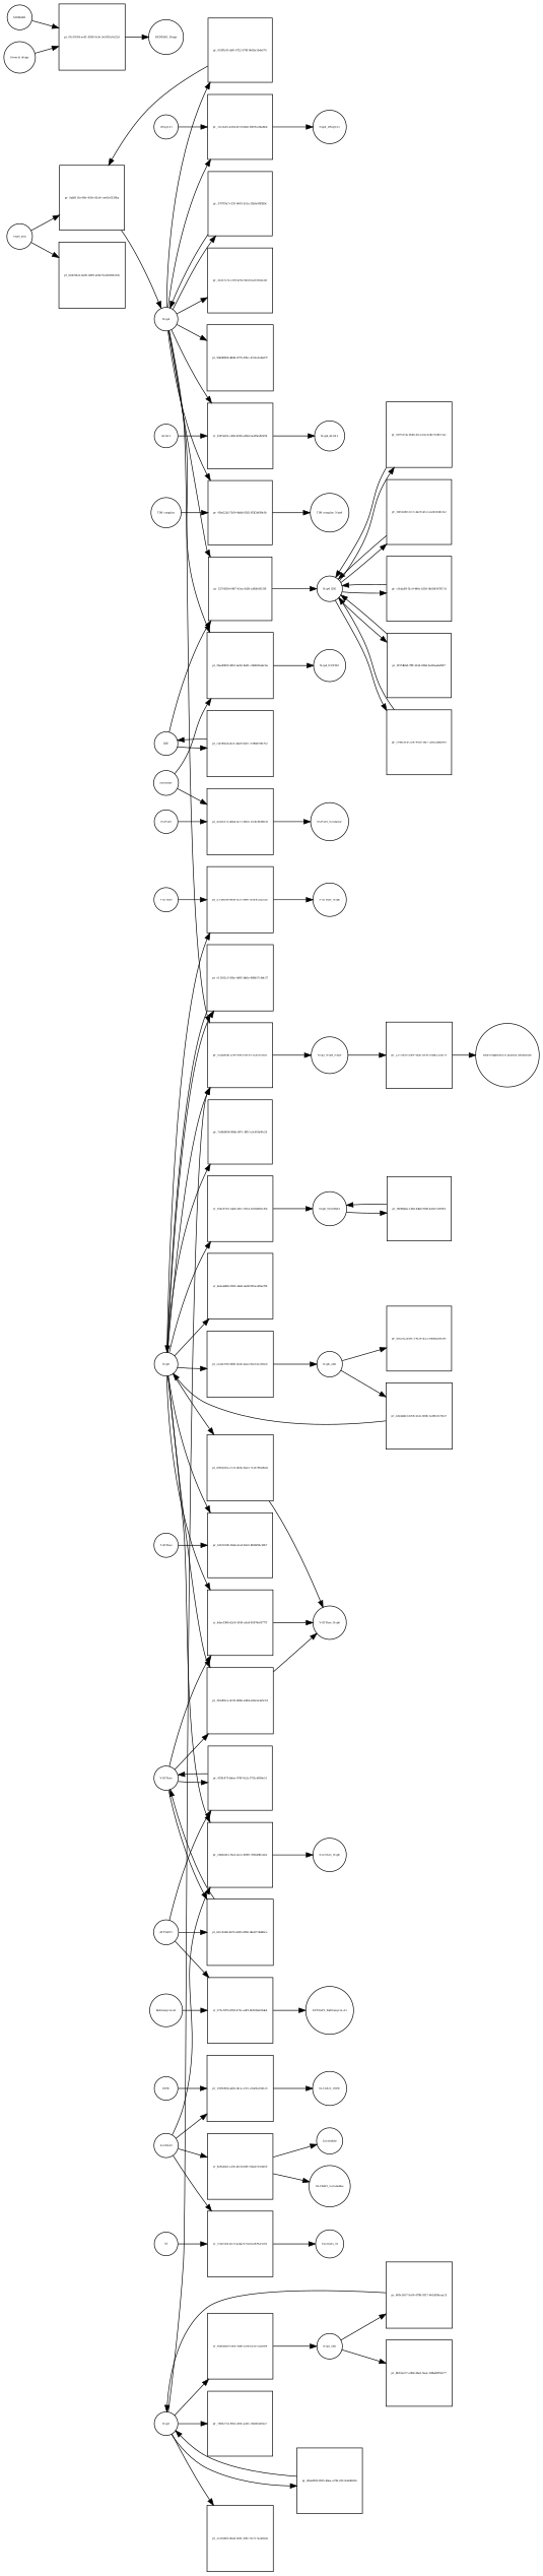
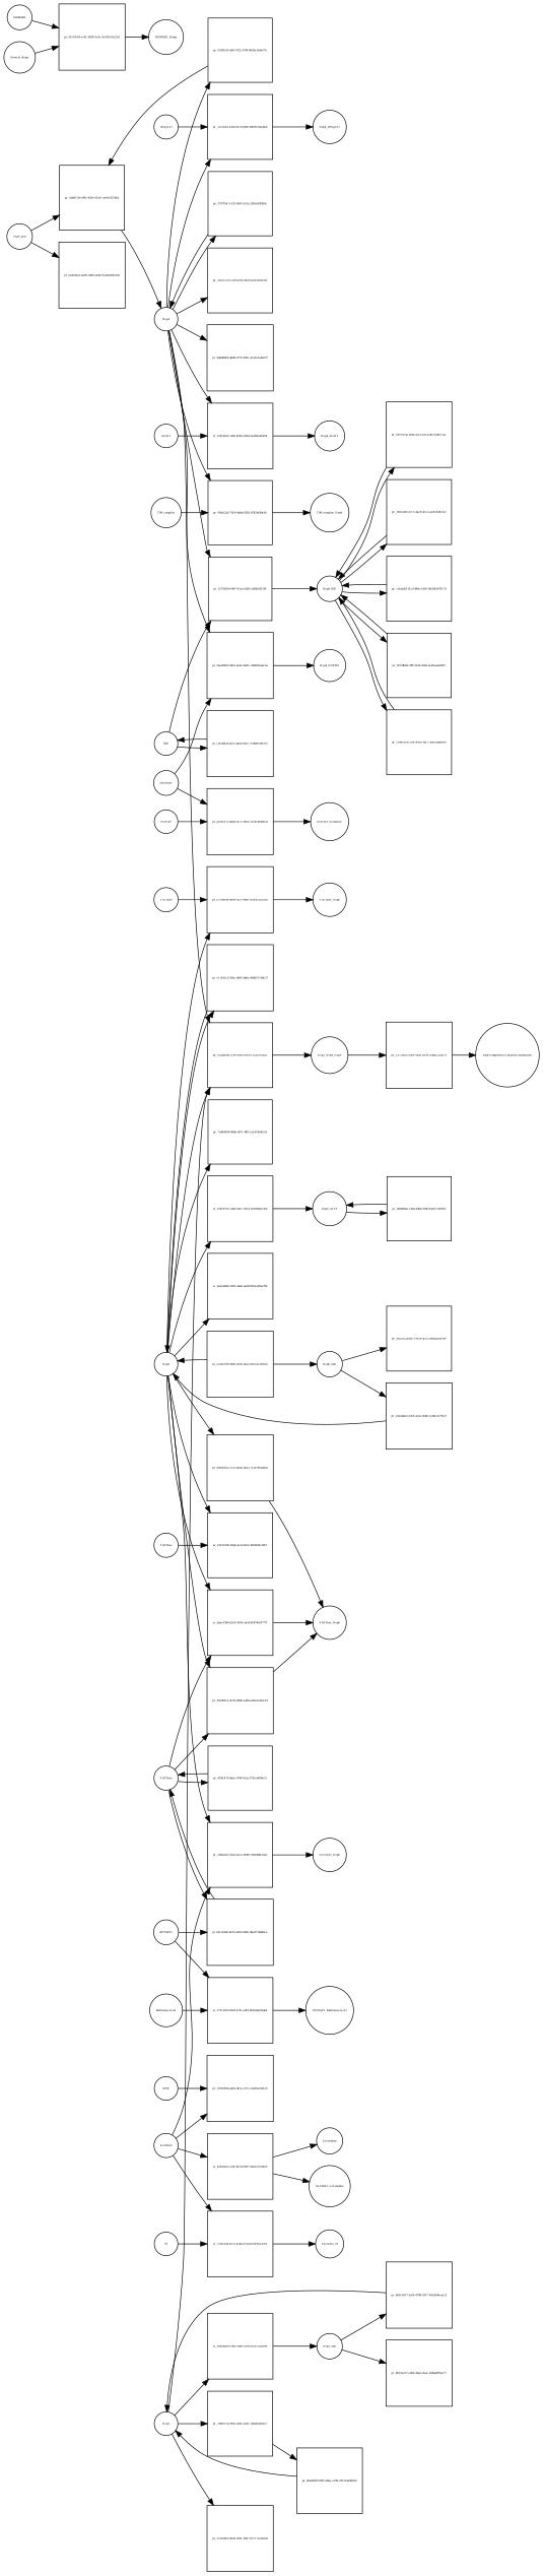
  strict digraph {
    rankdir=LR
    node [bipartite=1 cls=process fontsize=4 shape=square]
    edge [interaction_type=consumption]
    n1 [bipartite=0 cls="nucleic acid feature" label=Nsp4_anti shape=circle]
    n2 [label="pr_0ab811fa-4f9c-459e-81a4-cee0fc0536ba"]
    n3 [label="pr_b440142e-ba86-4d69-ab82-9a33b684310e"]
    n4 [bipartite=0 cls=macromolecule label=Nsp4 shape=circle]
    n5 [label="pr_3707f9a7-cf35-4603-b11a-2fb3e9f8289c"]
    n6 [label="pr_3e337e74-c359-4c9e-9a60-fa316f3d23ef"]
    n7 [label="pr_94b98666-48d9-4776-b7bc-47e2e2a9e67f"]
    n8 [label="pr_32709354-f497-43ca-9d3f-cd85feff15f6"]
    n9 [label="pr_5ba26800-2816-4e62-8e81-c6bb91babc6a"]
    n10 [label="pr_11c2f2f2-b304-4678-8bdf-6009523ba8bb"]
    n11 [label="pr_1087afc8-c483-4093-a894-5a405e2b5f14"]
    n12 [label="pr_091ffc9f-cbf0-4722-974f-9b82e1b4e574"]
    n13 [label="pr_0fbe22b2-7b54-4ddd-8282-ff3f2d669cfb"]
    n14 [label="pr_635bb60b-2c4e-4843-99c6-f782fcc60af1"]
    n15 [bipartite=0 cls=complex label=Nsp4_IDE shape=circle]
    n16 [bipartite=0 cls=complex label=Nsp4_NUP210 shape=circle]
    n17 [bipartite=0 cls=complex label=Nsp4_DNAJC11 shape=circle]
    n18 [bipartite=0 cls=complex label=Nsp4_ALG11 shape=circle]
    n19 [bipartite=0 cls=complex label="TIM complex_Nsp4" shape=circle]
    n20 [bipartite=0 cls=complex label=Nsp3_Nsp4_Nsp6 shape=circle]
    n21 [label="pr_3f37db6d-7fff-4124-93b6-6a06eadaf907"]
    n22 [label="pr_ce4850cb-319c-4436-9af7-28f62fb8a699"]
    n23 [label="pr_8197d73a-0646-45ce-b2cd-dfc013f675ac"]
    n24 [label="pr_3bf1ed40-3cc5-4ae9-afc2-ae2dc44fe322"]
    n25 [label="pr_c6cdafff-31c9-448c-b550-9b034547617d"]
    n26 [bipartite=0 cls=macromolecule label=IDE shape=circle]
    n27 [label="pr_cdc00d1d-dccf-4be9-8e87-3798d0786702"]
    n28 [bipartite=0 cls=macromolecule label=NUP210 shape=circle]
    n29 [label="pr_d2216571-b8b4-4c71-8056-15c8c8666033"]
    n30 [bipartite=0 cls=complex label=NUP210_Selinexor shape=circle]
    n31 [bipartite=0 cls=macromolecule label=DNAJC11 shape=circle]
    n32 [bipartite=0 cls=macromolecule label=ALG11 shape=circle]
    n33 [bipartite=0 cls="nucleic acid feature" label=Nsp6_anti shape=circle]
    n34 [label="pr_ededabb3-dc68-4ca5-b0b6-3a08ce678237"]
    n35 [label="pr_d852422d-b973-4f24-af32-a0bbd2bef39e"]
    n36 [bipartite=0 cls=macromolecule label=Nsp6 shape=circle]
    n37 [label="pr_e11182c3-03bc-4d65-bb6a-488b17c9dc37"]
    n38 [label="pr_7e8b4496-99bb-497c-8f1f-a5c65fa0fe24"]
    n39 [label="pr_da2edd38-3835-4de9-ab9f-865ec4f4a796"]
    n40 [label="pr_a7cb4349-8908-427f-8460-950c455a5cab"]
    n41 [label="pr_b1610100-38ab-4caf-94c6-862bf54c2fb7"]
    n42 [label="pr_164e9730-1ab8-46e7-931d-1f8fe88457bd"]
    n43 [label="pr_b69cb562-e731-465b-9a23-7126796e0beb"]
    n44 [label="pr_4dee3384-d2c4-4018-a4a4-85874ef4777f"]
    n45 [label="pr_31bd52ce-9c02-40b6-a3dd-a45e2e4e5c61"]
    n46 [label="pr_ee2bc596-0486-455b-ba22-84c14c23032c"]
    n47 [label="pr_e9a8ed13-f6a5-4ece-8889-768b40ff22b2"]
    n48 [bipartite=0 cls=complex label="F-ATPase_Nsp6" shape=circle]
-   n49 [bipartite=0 cls=complex label=Nsp6_SIGMAR1 shape=circle]
+   n49 [bipartite=0 cls=complex label=Nsp6_ATP1 shape=circle]
    n50 [bipartite=0 cls=complex label="V-ATPase_Nsp6" shape=circle]
    n51 [bipartite=0 cls=complex label=SLC6A15_Nsp6 shape=circle]
    n52 [bipartite=0 cls=complex label="F-ATPase" shape=circle]
    n53 [bipartite=0 cls=complex label="P-ATPase" shape=circle]
    n54 [label="pr_fb086dba-146d-44bb-9f49-443cf7a9f955"]
    n55 [bipartite=0 cls=macromolecule label=SIGMAR1 shape=circle]
    n56 [label="pr_0fc30104-ec41-4939-9c3e-3e9102c8c22d"]
    n57 [bipartite=0 cls=complex label=SIGMAR1_Drugs shape=circle]
    n58 [bipartite=0 cls=complex label="V-ATPase" shape=circle]
    n59 [label="pr_bfcc63d0-4470-4263-8950-dbe9718d46ce"]
    n60 [label="pr_6f3fc475-bdae-476f-8c2a-f752cd856e51"]
    n61 [bipartite=0 cls=complex label="TIM complex" shape=circle]
    n62 [bipartite=0 cls="nucleic acid feature" label=Nsp3_anti shape=circle]
    n63 [label="pr_680c1657-9c00-4788-9317-661d30bcaa15"]
    n64 [label="pr_8b33ec57-e90d-4be3-9aac-0d8ed0f54c77"]
    n65 [bipartite=0 cls=macromolecule label=Nsp3 shape=circle]
    n66 [label="pr_84b0bcb4-e0ea-40be-b14f-b03975aafe94"]
    n67 [label="pr_2b4af095-f935-48ae-a738-23111de96454"]
    n68 [label="pr_19a92753-89e5-4f8c-a40c-c6b4f52f82e7"]
    n69 [label="pr_2c263b05-6ba8-458c-8367-8e7c7a2a82eb"]
    n70 [label="pr_2375063e-a0ee-4820-a934-50d8f335dc74"]
    n71 [bipartite=0 cls=phenotype label="Rearrengement of plasma membrane" shape=circle]
    n72 [bipartite=0 cls="simple chemical" label=Selinexor shape=circle]
    n73 [bipartite=0 cls=macromolecule label=SLC6A15 shape=circle]
    n74 [label="pr_1598180d-ad82-4fca-a716-23d26a1041e6"]
    n75 [label="pr_755b7ef4-b573-42da-9754-b328792cfc01"]
    n76 [label="pr_829ab5ef-a105-4b7d-8d97-8dad7155bf50"]
-   n77 [bipartite=0 cls=complex label=SLC6A15_Orf9c shape=circle]
    n78 [bipartite=0 cls=complex label=SLC6A15_M shape=circle]
    n79 [bipartite=0 cls=complex label=SLC6A15_Loratadine shape=circle]
    n80 [bipartite=0 cls="simple chemical" label=Loratadine shape=circle]
    n81 [bipartite=0 cls=macromolecule label=Orf9c shape=circle]
    n82 [bipartite=0 cls=macromolecule label=M shape=circle]
    n83 [bipartite=0 cls=macromolecule label=ATP6AP1 shape=circle]
    n84 [label="pr_275c3970-d55f-472c-adf1-0b565eb03de4"]
    n85 [bipartite=0 cls=complex label="ATP6AP1_Bafilomycin A1" shape=circle]
    n86 [bipartite=0 cls="simple chemical" label="Bafilomycin A1" shape=circle]
    n87 [bipartite=0 cls="simple chemical" label="Several drugs" shape=circle]
    n1 -> n2
    n1 -> n3
    n2 -> n4 [interaction_type=production]
    n4 -> n5
    n4 -> n6
    n4 -> n7
    n4 -> n8
    n4 -> n9
    n4 -> n10
    n4 -> n11
    n4 -> n12
    n4 -> n13
    n4 -> n14
    n5 -> n4 [interaction_type=production]
    n8 -> n15 [interaction_type=production]
    n9 -> n16 [interaction_type=production]
    n10 -> n17 [interaction_type=production]
    n11 -> n18 [interaction_type=production]
    n12 -> n2 [interaction_type=production]
    n13 -> n19 [interaction_type=production]
    n14 -> n20 [interaction_type=production]
    n15 -> n21
    n15 -> n22
    n15 -> n23
    n15 -> n24
    n15 -> n25
    n20 -> n70
    n21 -> n15 [interaction_type=production]
    n22 -> n15 [interaction_type=production]
    n23 -> n15 [interaction_type=production]
    n24 -> n15 [interaction_type=production]
    n25 -> n15 [interaction_type=production]
    n26 -> n8
    n26 -> n27
    n27 -> n26 [interaction_type=production]
    n28 -> n29
    n29 -> n30 [interaction_type=production]
    n31 -> n10
    n32 -> n11
    n33 -> n34
    n33 -> n35
    n34 -> n36 [interaction_type=production]
    n36 -> n14
    n36 -> n37
    n36 -> n38
    n36 -> n39
    n36 -> n40
    n36 -> n41
    n36 -> n42
    n36 -> n43
    n36 -> n44
    n36 -> n45
-   n36 -> n46
+   n46 -> n36
    n36 -> n47
    n37 -> n36 [interaction_type=production]
    n40 -> n48 [interaction_type=production]
    n42 -> n49 [interaction_type=production]
    n43 -> n50 [interaction_type=production]
    n44 -> n50 [interaction_type=production]
    n45 -> n50 [interaction_type=production]
    n46 -> n33 [interaction_type=production]
    n47 -> n51 [interaction_type=production]
    n49 -> n54
    n52 -> n40
    n53 -> n41
    n54 -> n49 [interaction_type=production]
    n55 -> n56
    n56 -> n57 [interaction_type=production]
    n58 -> n44
    n58 -> n45
    n58 -> n59
    n58 -> n60
    n59 -> n58 [interaction_type=production]
    n60 -> n58 [interaction_type=production]
    n61 -> n13
    n62 -> n63
    n62 -> n64
    n63 -> n65 [interaction_type=production]
    n65 -> n14
    n65 -> n66
-   n65 -> n67
+   n68 -> n67
    n65 -> n68
    n65 -> n69
    n66 -> n62 [interaction_type=production]
    n67 -> n65 [interaction_type=production]
    n70 -> n71 [interaction_type=production]
    n72 -> n9
    n72 -> n29
    n73 -> n47
    n73 -> n74
    n73 -> n75
    n73 -> n76
-   n74 -> n77 [interaction_type=production]
    n75 -> n78 [interaction_type=production]
    n76 -> n79 [interaction_type=production]
    n76 -> n80
    n81 -> n74
    n82 -> n75
    n83 -> n59
-   n83 -> n60
    n83 -> n84
    n84 -> n85 [interaction_type=production]
    n86 -> n84
    n87 -> n56
  }
